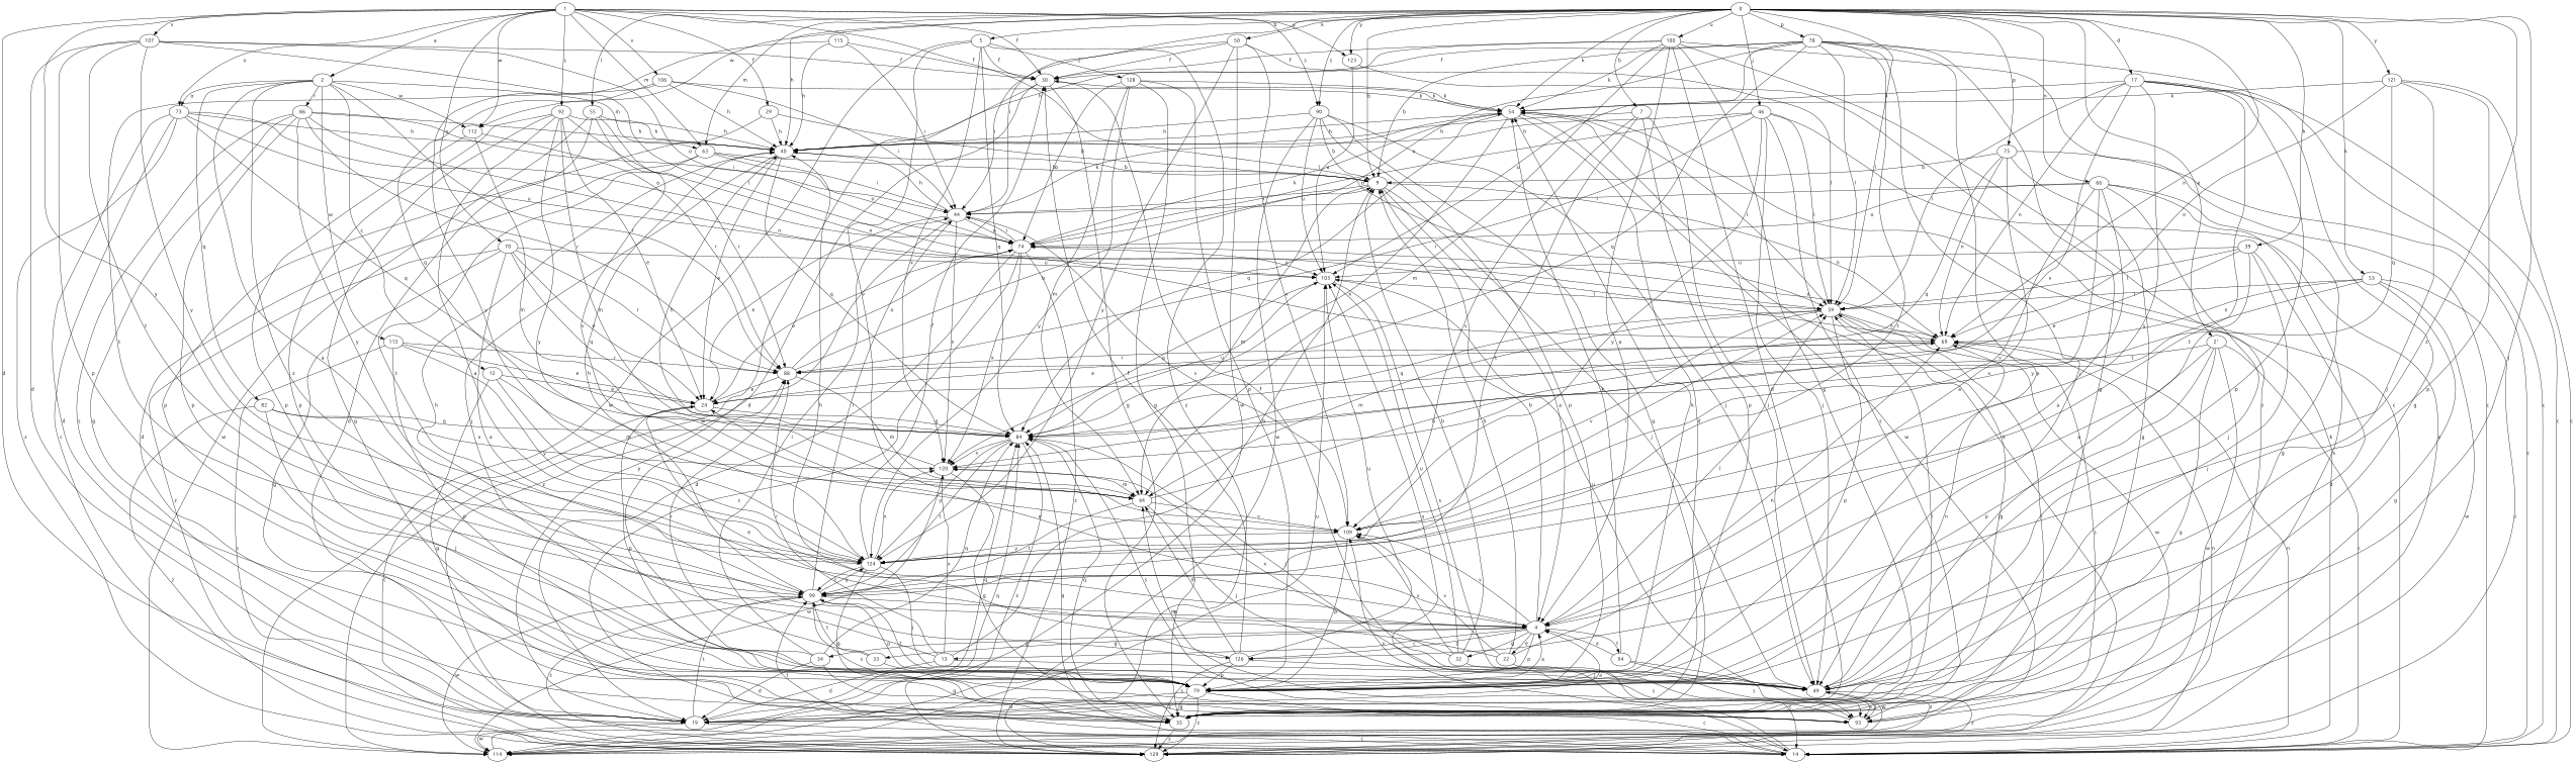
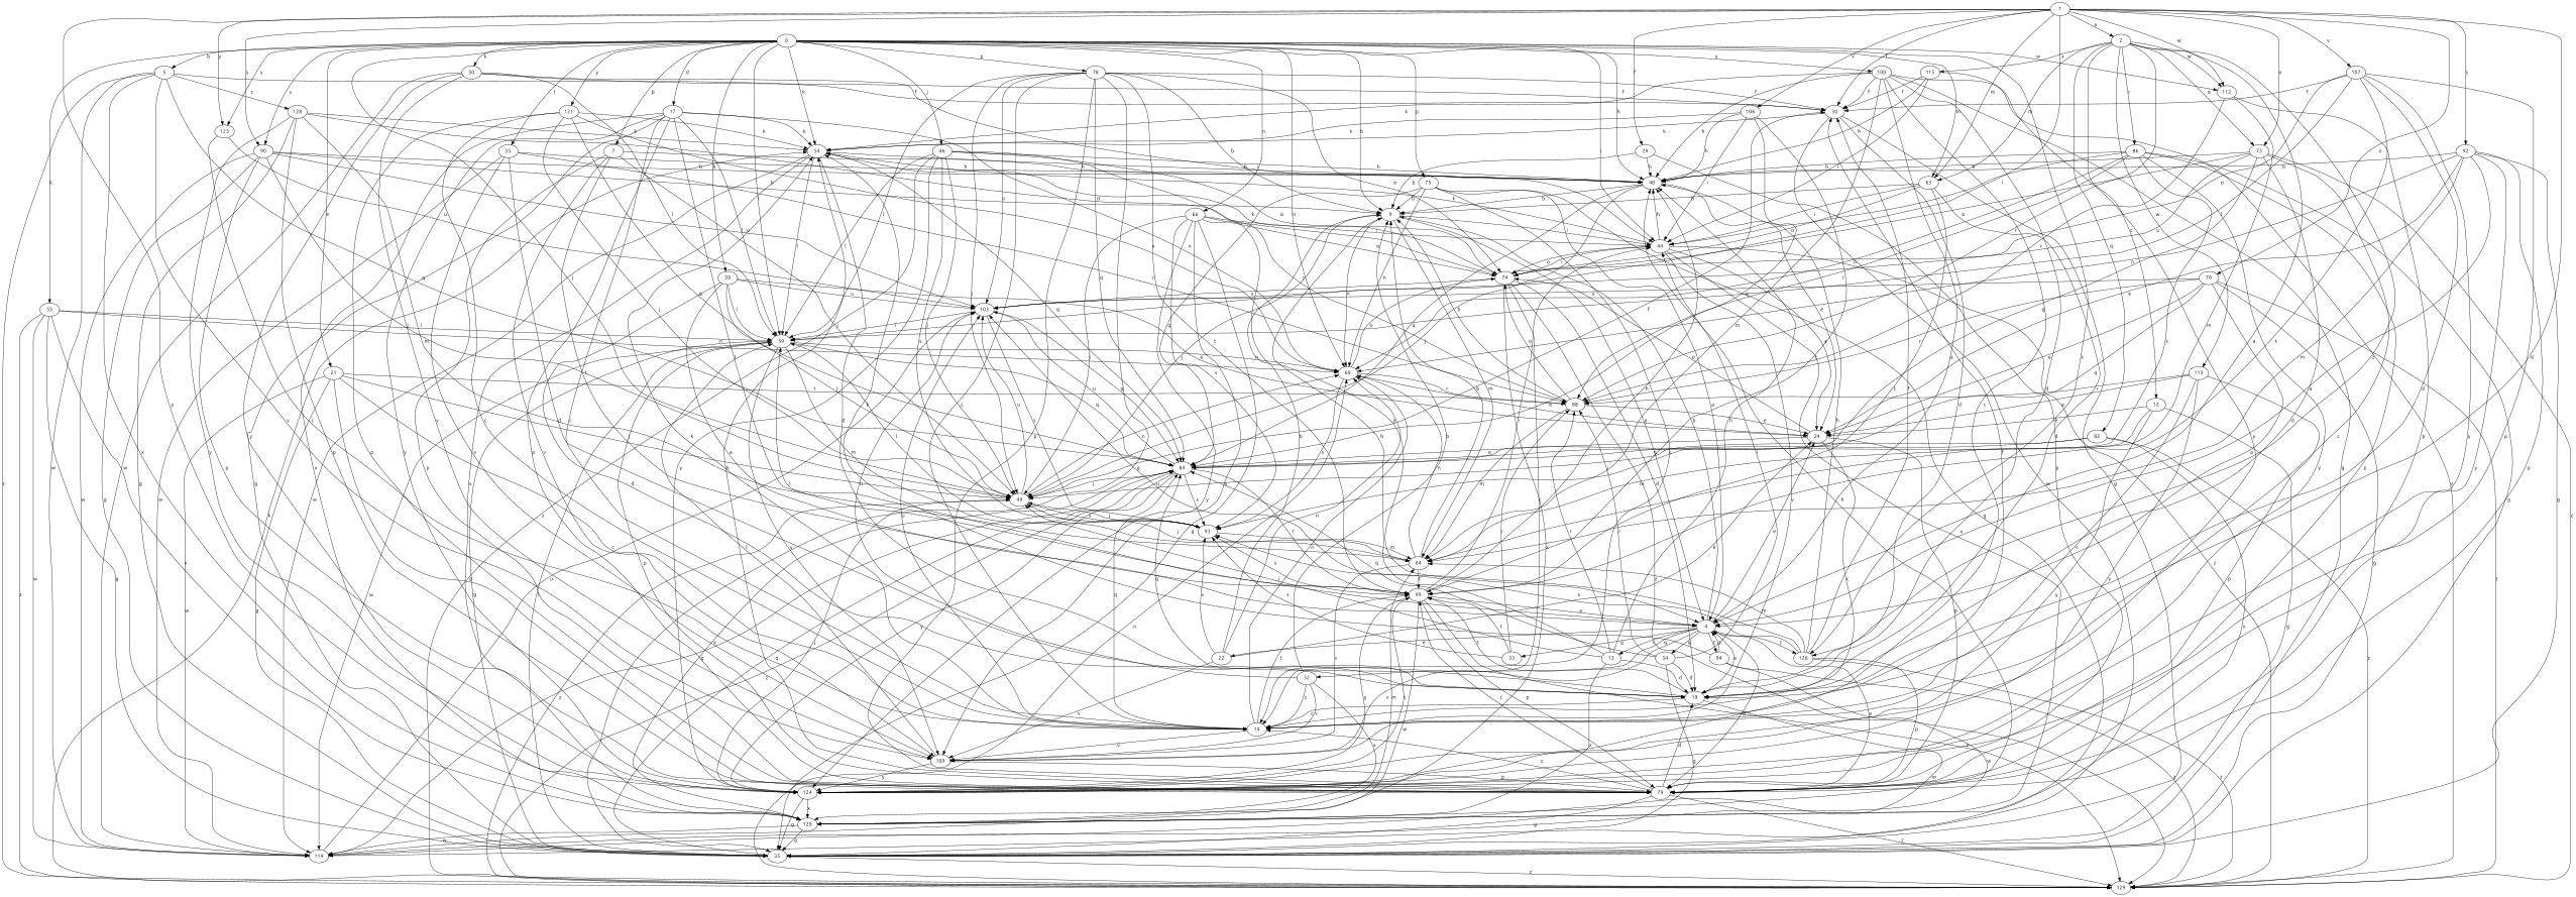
  strict digraph {
    fontname=Ubuntu
    node [fontname=Ubuntu]
    edge [fontname=Ubuntu]
    0
    5
    7
    9
    17
    21
    39
    40
    44
    46
    49
    50
    53
    54
    55
    59
    63
    66
    69
    75
    78
    90
    100
    112
    121
    123
    126
    30
    109
    84
    114
    120
    128
    129
    79
    99
    4
    64
    124
    35
    14
    88
    19
    24
    103
    74
    93
    1
    2
    29
    70
    73
    92
    106
    107
    12
    82
    86
    113
    115
    13
    22
    32
    33
    34
    94
    0 -> 5 [label=b]
    0 -> 7 [label=b]
    0 -> 9 [label=b]
    0 -> 17 [label=d]
    0 -> 21 [label=e]
    0 -> 39 [label=h]
    0 -> 40 [label=h]
    0 -> 44 [label=i]
    0 -> 46 [label=j]
    0 -> 49 [label=j]
    0 -> 50 [label=k]
    0 -> 53 [label=k]
    0 -> 54 [label=k]
    0 -> 55 [label=l]
    0 -> 59 [label=l]
    0 -> 63 [label=m]
    0 -> 66 [label=n]
    0 -> 69 [label=n]
    0 -> 75 [label=p]
    0 -> 78 [label=p]
    0 -> 90 [label=s]
    0 -> 100 [label=u]
    0 -> 112 [label=w]
    0 -> 121 [label=y]
    0 -> 123 [label=y]
    0 -> 126 [label=z]
    5 -> 30 [label=f]
    5 -> 109 [label=v]
    5 -> 84 [label=q]
    5 -> 114 [label=w]
    5 -> 120 [label=x]
    5 -> 128 [label=z]
    5 -> 129 [label=z]
    7 -> 40 [label=h]
    7 -> 49 [label=j]
    7 -> 109 [label=v]
    7 -> 79 [label=p]
    7 -> 99 [label=t]
    9 -> 44 [label=i]
    9 -> 49 [label=j]
    9 -> 69 [label=n]
    9 -> 4 [label=a]
    9 -> 64 [label=m]
    17 -> 54 [label=k]
    17 -> 59 [label=l]
    17 -> 69 [label=n]
    17 -> 120 [label=x]
    17 -> 79 [label=p]
    17 -> 99 [label=t]
    17 -> 124 [label=y]
    17 -> 35 [label=g]
    17 -> 14 [label=c]
    21 -> 49 [label=j]
    21 -> 114 [label=w]
    21 -> 79 [label=p]
    21 -> 35 [label=g]
    21 -> 14 [label=c]
    21 -> 88 [label=t]
    39 -> 49 [label=j]
    39 -> 59 [label=l]
    39 -> 4 [label=a]
    39 -> 19 [label=d]
    39 -> 24 [label=e]
    39 -> 103 [label=u]
    40 -> 9 [label=b]
    40 -> 49 [label=j]
    40 -> 84 [label=q]
    40 -> 24 [label=e]
    44 -> 40 [label=h]
    44 -> 54 [label=k]
    44 -> 109 [label=v]
    44 -> 120 [label=x]
    44 -> 129 [label=z]
    44 -> 24 [label=e]
    44 -> 74 [label=o]
    46 -> 40 [label=h]
    46 -> 49 [label=j]
    46 -> 59 [label=l]
    46 -> 129 [label=z]
    46 -> 124 [label=y]
    46 -> 88 [label=r]
    46 -> 74 [label=o]
    46 -> 93 [label=s]
    49 -> 69 [label=n]
    49 -> 30 [label=f]
    49 -> 129 [label=z]
    49 -> 103 [label=u]
    49 -> 93 [label=s]
    50 -> 44 [label=i]
    50 -> 59 [label=l]
    50 -> 30 [label=f]
    50 -> 109 [label=v]
    50 -> 114 [label=w]
    50 -> 124 [label=y]
    53 -> 59 [label=l]
    53 -> 69 [label=n]
    53 -> 114 [label=w]
    53 -> 120 [label=x]
    53 -> 129 [label=z]
    53 -> 35 [label=g]
    54 -> 40 [label=h]
    54 -> 59 [label=l]
    54 -> 84 [label=q]
    54 -> 114 [label=w]
    54 -> 120 [label=x]
    54 -> 19 [label=d]
    55 -> 40 [label=h]
    55 -> 109 [label=v]
    55 -> 114 [label=w]
    55 -> 88 [label=r]
    55 -> 19 [label=d]
    59 -> 69 [label=n]
    59 -> 109 [label=v]
    59 -> 84 [label=q]
    59 -> 114 [label=w]
    59 -> 79 [label=p]
    59 -> 64 [label=m]
    59 -> 35 [label=g]
    63 -> 9 [label=b]
    63 -> 44 [label=i]
    63 -> 99 [label=t]
    63 -> 19 [label=d]
    63 -> 74 [label=o]
    66 -> 44 [label=i]
    66 -> 49 [label=j]
    66 -> 109 [label=v]
    66 -> 4 [label=a]
    66 -> 124 [label=y]
    66 -> 35 [label=g]
    66 -> 74 [label=o]
    66 -> 93 [label=s]
    69 -> 88 [label=r]
    69 -> 24 [label=e]
    69 -> 74 [label=o]
    69 -> 93 [label=s]
    75 -> 9 [label=b]
    75 -> 69 [label=n]
    75 -> 84 [label=q]
    75 -> 4 [label=a]
    75 -> 35 [label=g]
    75 -> 14 [label=c]
    78 -> 9 [label=b]
    78 -> 49 [label=j]
    78 -> 59 [label=l]
    78 -> 30 [label=f]
    78 -> 84 [label=q]
    78 -> 79 [label=p]
    78 -> 99 [label=t]
    78 -> 35 [label=g]
    78 -> 14 [label=c]
    78 -> 103 [label=u]
    78 -> 74 [label=o]
    90 -> 9 [label=b]
    90 -> 40 [label=h]
    90 -> 49 [label=j]
    90 -> 114 [label=w]
    90 -> 79 [label=p]
    90 -> 35 [label=g]
    90 -> 103 [label=u]
    100 -> 40 [label=h]
    100 -> 54 [label=k]
    100 -> 30 [label=f]
    100 -> 129 [label=z]
    100 -> 4 [label=a]
    100 -> 64 [label=m]
    100 -> 35 [label=g]
    100 -> 14 [label=c]
    100 -> 19 [label=d]
    112 -> 79 [label=p]
    112 -> 64 [label=m]
    112 -> 88 [label=r]
    121 -> 49 [label=j]
    121 -> 54 [label=k]
    121 -> 69 [label=n]
    121 -> 84 [label=q]
    121 -> 79 [label=p]
    121 -> 14 [label=c]
    123 -> 14 [label=c]
    123 -> 103 [label=u]
    126 -> 40 [label=h]
    126 -> 30 [label=f]
    126 -> 129 [label=z]
    126 -> 79 [label=p]
    126 -> 64 [label=m]
    126 -> 103 [label=u]
    126 -> 93 [label=s]
    30 -> 54 [label=k]
    30 -> 114 [label=w]
    30 -> 35 [label=g]
    30 -> 19 [label=d]
    109 -> 59 [label=l]
    109 -> 79 [label=p]
    109 -> 124 [label=y]
-   49 -> 84 [label=j]
+   84 -> 49 [label=j]
    84 -> 120 [label=x]
    84 -> 129 [label=z]
    84 -> 99 [label=t]
    84 -> 124 [label=y]
    84 -> 103 [label=u]
    84 -> 93 [label=s]
    114 -> 84 [label=q]
    114 -> 103 [label=u]
    120 -> 40 [label=h]
    120 -> 114 [label=w]
    120 -> 64 [label=m]
    120 -> 35 [label=g]
    128 -> 54 [label=k]
    128 -> 79 [label=p]
    128 -> 64 [label=m]
    128 -> 124 [label=y]
    128 -> 35 [label=g]
    128 -> 74 [label=o]
    129 -> 54 [label=k]
    129 -> 69 [label=n]
    79 -> 54 [label=k]
    79 -> 129 [label=z]
    79 -> 99 [label=t]
    79 -> 4 [label=a]
    79 -> 35 [label=g]
    79 -> 14 [label=c]
    79 -> 19 [label=d]
    99 -> 40 [label=h]
    99 -> 44 [label=i]
    99 -> 114 [label=w]
    99 -> 129 [label=z]
    99 -> 79 [label=p]
    99 -> 4 [label=a]
    99 -> 124 [label=y]
    99 -> 93 [label=s]
    4 -> 9 [label=b]
    4 -> 59 [label=l]
    4 -> 126 [label=z]
    4 -> 109 [label=v]
    4 -> 79 [label=p]
    4 -> 24 [label=e]
    4 -> 13 [label=c]
    4 -> 22 [label=e]
    4 -> 32 [label=g]
    4 -> 33 [label=g]
    4 -> 34 [label=g]
    4 -> 94 [label=t]
+   64 -> 9 [label=b]
    64 -> 49 [label=j]
    64 -> 69 [label=n]
    64 -> 109 [label=v]
    64 -> 99 [label=t]
    124 -> 49 [label=j]
    124 -> 30 [label=f]
    124 -> 120 [label=x]
    124 -> 99 [label=t]
    124 -> 35 [label=g]
    35 -> 59 [label=l]
    35 -> 84 [label=q]
    35 -> 129 [label=z]
    14 -> 54 [label=k]
    14 -> 69 [label=n]
    14 -> 109 [label=v]
    14 -> 84 [label=q]
    14 -> 99 [label=t]
    14 -> 103 [label=u]
    88 -> 9 [label=b]
    88 -> 64 [label=m]
    88 -> 24 [label=e]
    88 -> 74 [label=o]
    19 -> 84 [label=q]
    19 -> 114 [label=w]
    19 -> 99 [label=t]
    19 -> 4 [label=a]
    19 -> 14 [label=c]
    24 -> 84 [label=q]
    24 -> 79 [label=p]
    24 -> 14 [label=c]
    24 -> 74 [label=o]
    103 -> 59 [label=l]
    103 -> 84 [label=q]
    103 -> 93 [label=s]
    74 -> 44 [label=i]
    74 -> 54 [label=k]
    74 -> 120 [label=x]
    74 -> 129 [label=z]
    74 -> 14 [label=c]
    74 -> 19 [label=d]
    74 -> 103 [label=u]
    93 -> 49 [label=j]
    93 -> 59 [label=l]
    93 -> 64 [label=m]
    1 -> 59 [label=l]
    1 -> 63 [label=m]
    1 -> 90 [label=s]
    1 -> 112 [label=w]
    1 -> 123 [label=y]
    1 -> 30 [label=f]
    1 -> 124 [label=y]
    1 -> 19 [label=d]
    1 -> 2 [label=a]
    1 -> 29 [label=f]
    1 -> 70 [label=o]
    1 -> 73 [label=o]
    1 -> 92 [label=s]
    1 -> 106 [label=v]
    1 -> 107 [label=v]
    2 -> 63 [label=m]
    2 -> 112 [label=w]
    2 -> 126 [label=z]
    2 -> 4 [label=a]
    2 -> 88 [label=r]
    2 -> 73 [label=o]
    2 -> 12 [label=c]
    2 -> 82 [label=q]
    2 -> 86 [label=r]
    2 -> 113 [label=w]
+   2 -> 115 [label=x]
    29 -> 9 [label=b]
    29 -> 40 [label=h]
    29 -> 79 [label=p]
    70 -> 84 [label=q]
    70 -> 129 [label=z]
    70 -> 4 [label=a]
    70 -> 35 [label=g]
    70 -> 88 [label=r]
    70 -> 24 [label=e]
    70 -> 103 [label=u]
    73 -> 40 [label=h]
    73 -> 84 [label=q]
    73 -> 129 [label=z]
    73 -> 14 [label=c]
    73 -> 19 [label=d]
    73 -> 103 [label=u]
    73 -> 74 [label=o]
    92 -> 40 [label=h]
    92 -> 69 [label=n]
    92 -> 79 [label=p]
    92 -> 4 [label=a]
    92 -> 64 [label=m]
    92 -> 124 [label=y]
    92 -> 35 [label=g]
    92 -> 24 [label=e]
    106 -> 40 [label=h]
    106 -> 44 [label=i]
    106 -> 54 [label=k]
    106 -> 84 [label=q]
    106 -> 99 [label=t]
    107 -> 59 [label=l]
    107 -> 30 [label=f]
    107 -> 79 [label=p]
    107 -> 99 [label=t]
    107 -> 124 [label=y]
    107 -> 19 [label=d]
    107 -> 74 [label=o]
    12 -> 64 [label=m]
    12 -> 124 [label=y]
    12 -> 35 [label=g]
    12 -> 24 [label=e]
    82 -> 49 [label=j]
    82 -> 84 [label=q]
    82 -> 120 [label=x]
    82 -> 129 [label=z]
    86 -> 40 [label=h]
    86 -> 44 [label=i]
    86 -> 69 [label=n]
    86 -> 79 [label=p]
    86 -> 124 [label=y]
    86 -> 35 [label=g]
    86 -> 88 [label=r]
    86 -> 93 [label=s]
    113 -> 79 [label=p]
    113 -> 124 [label=y]
    113 -> 14 [label=c]
    113 -> 88 [label=r]
    113 -> 24 [label=e]
    115 -> 40 [label=h]
    115 -> 44 [label=i]
    115 -> 30 [label=f]
    115 -> 124 [label=y]
    13 -> 9 [label=b]
    13 -> 40 [label=h]
    13 -> 49 [label=j]
    13 -> 120 [label=x]
    13 -> 88 [label=r]
    13 -> 19 [label=d]
    22 -> 9 [label=b]
    22 -> 69 [label=n]
    22 -> 109 [label=v]
    22 -> 24 [label=e]
    22 -> 93 [label=s]
    32 -> 9 [label=b]
    32 -> 109 [label=v]
    32 -> 120 [label=x]
    32 -> 14 [label=c]
    32 -> 103 [label=u]
    33 -> 99 [label=t]
    33 -> 88 [label=r]
    33 -> 93 [label=s]
    34 -> 44 [label=i]
    34 -> 84 [label=q]
    34 -> 35 [label=g]
    34 -> 88 [label=r]
    34 -> 19 [label=d]
    94 -> 54 [label=k]
    94 -> 114 [label=w]
    94 -> 129 [label=z]
    94 -> 4 [label=a]
  }
